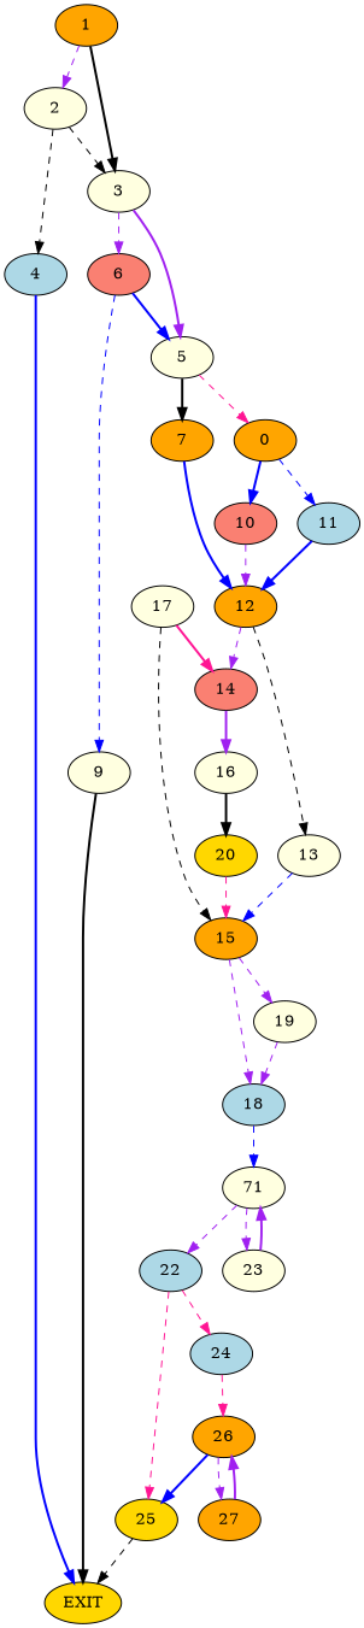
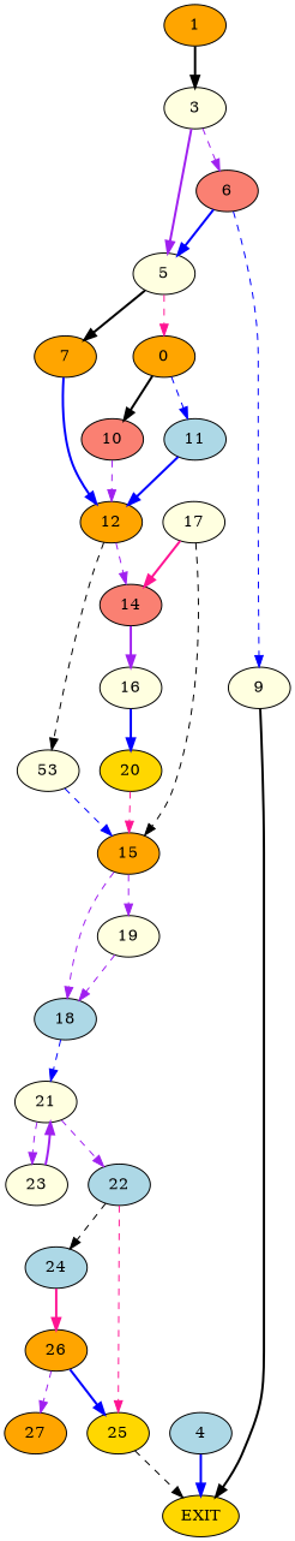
  digraph {
    node [fillcolor=lightyellow style=filled]
    edge [color=purple style=dashed]
    1 [fillcolor=orange]
-   2
    3
    n4 [fillcolor=gold label=EXIT]
    4 [fillcolor=lightblue]
    5
    6 [fillcolor=salmon]
    7 [fillcolor=orange]
    n9 [fillcolor=orange label=0]
    9
    12 [fillcolor=orange]
    10 [fillcolor=salmon]
    11 [fillcolor=lightblue]
-   13
+   13 [label=53]
    14 [fillcolor=salmon]
    15 [fillcolor=orange]
    16
    18 [fillcolor=lightblue]
    19
    20 [fillcolor=gold]
    17
-   21 [label=71]
+   21
    22 [fillcolor=lightblue]
    23
    24 [fillcolor=lightblue]
    25 [fillcolor=gold]
    26 [fillcolor=orange]
    27 [fillcolor=orange]
-   1 -> 2
    1 -> 3 [color=black style=bold]
-   2 -> 3 [color=black]
-   2 -> 4 [color=black]
    3 -> 5 [style=bold]
    3 -> 6
    4 -> n4 [color=blue style=bold]
    5 -> 7 [color=black style=bold]
    5 -> n9 [color=deeppink]
    6 -> 5 [color=blue style=bold]
    6 -> 9 [color=blue]
    7 -> 12 [color=blue style=bold]
-   n9 -> 10 [color=blue style=bold]
+   n9 -> 10 [color=black style=bold]
    n9 -> 11 [color=blue]
    9 -> n4 [color=black style=bold]
    12 -> 13 [color=black]
    12 -> 14
    10 -> 12
    11 -> 12 [color=blue style=bold]
    13 -> 15 [color=blue]
    14 -> 16 [style=bold]
    15 -> 18
    15 -> 19
-   16 -> 20 [color=black style=bold]
+   16 -> 20 [color=blue style=bold]
    18 -> 21 [color=blue]
    19 -> 18
    20 -> 15 [color=deeppink]
    17 -> 14 [color=deeppink style=bold]
    17 -> 15 [color=black]
    21 -> 22
    21 -> 23
-   22 -> 24 [color=deeppink]
+   22 -> 24 [color=black]
    22 -> 25 [color=deeppink]
    23 -> 21 [style=bold]
-   24 -> 26 [color=deeppink]
+   24 -> 26 [color=deeppink style=bold]
    25 -> n4 [color=black]
    26 -> 25 [color=blue style=bold]
    26 -> 27
-   27 -> 26 [style=bold]
  }
